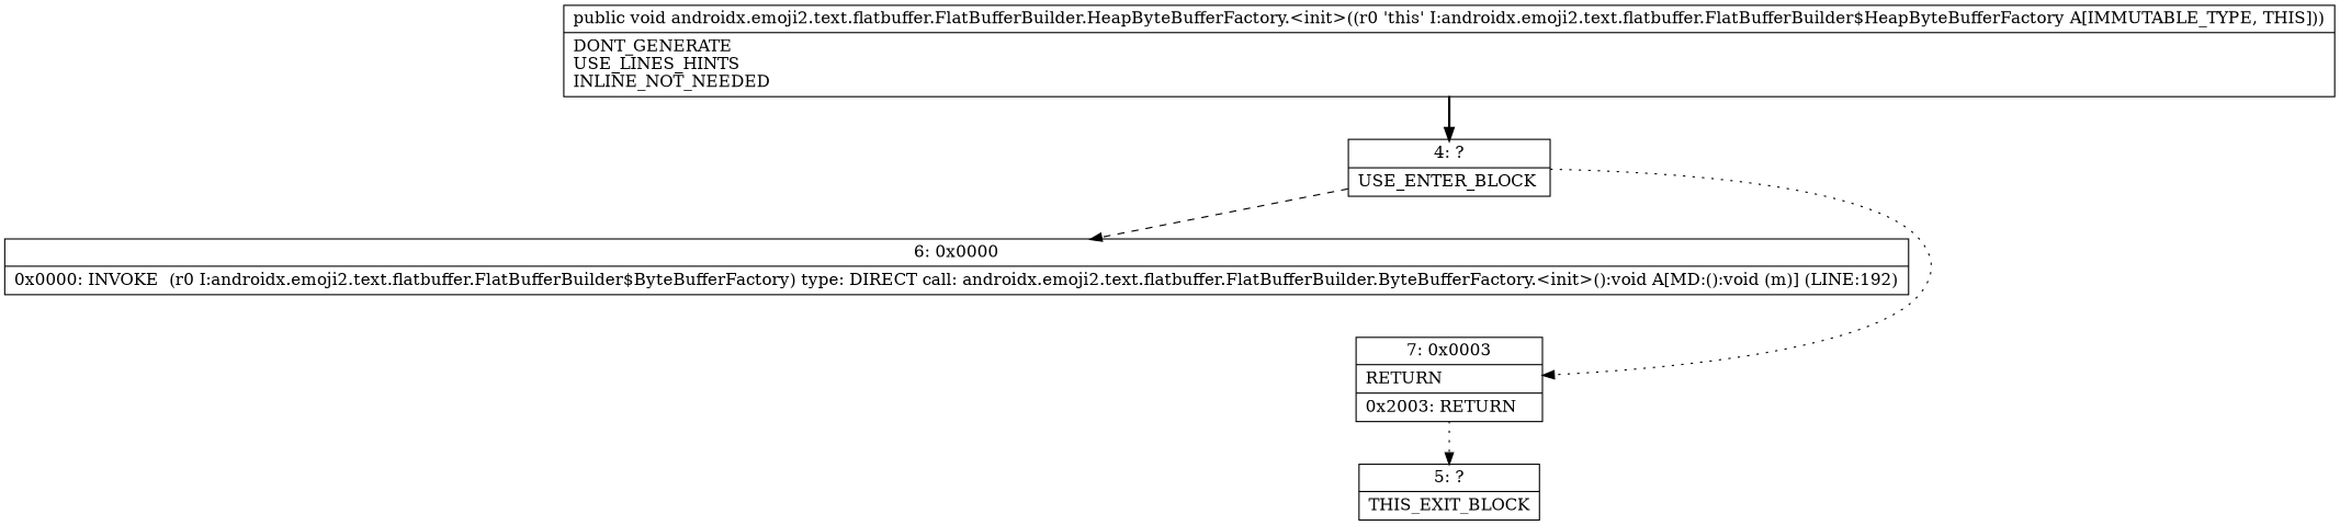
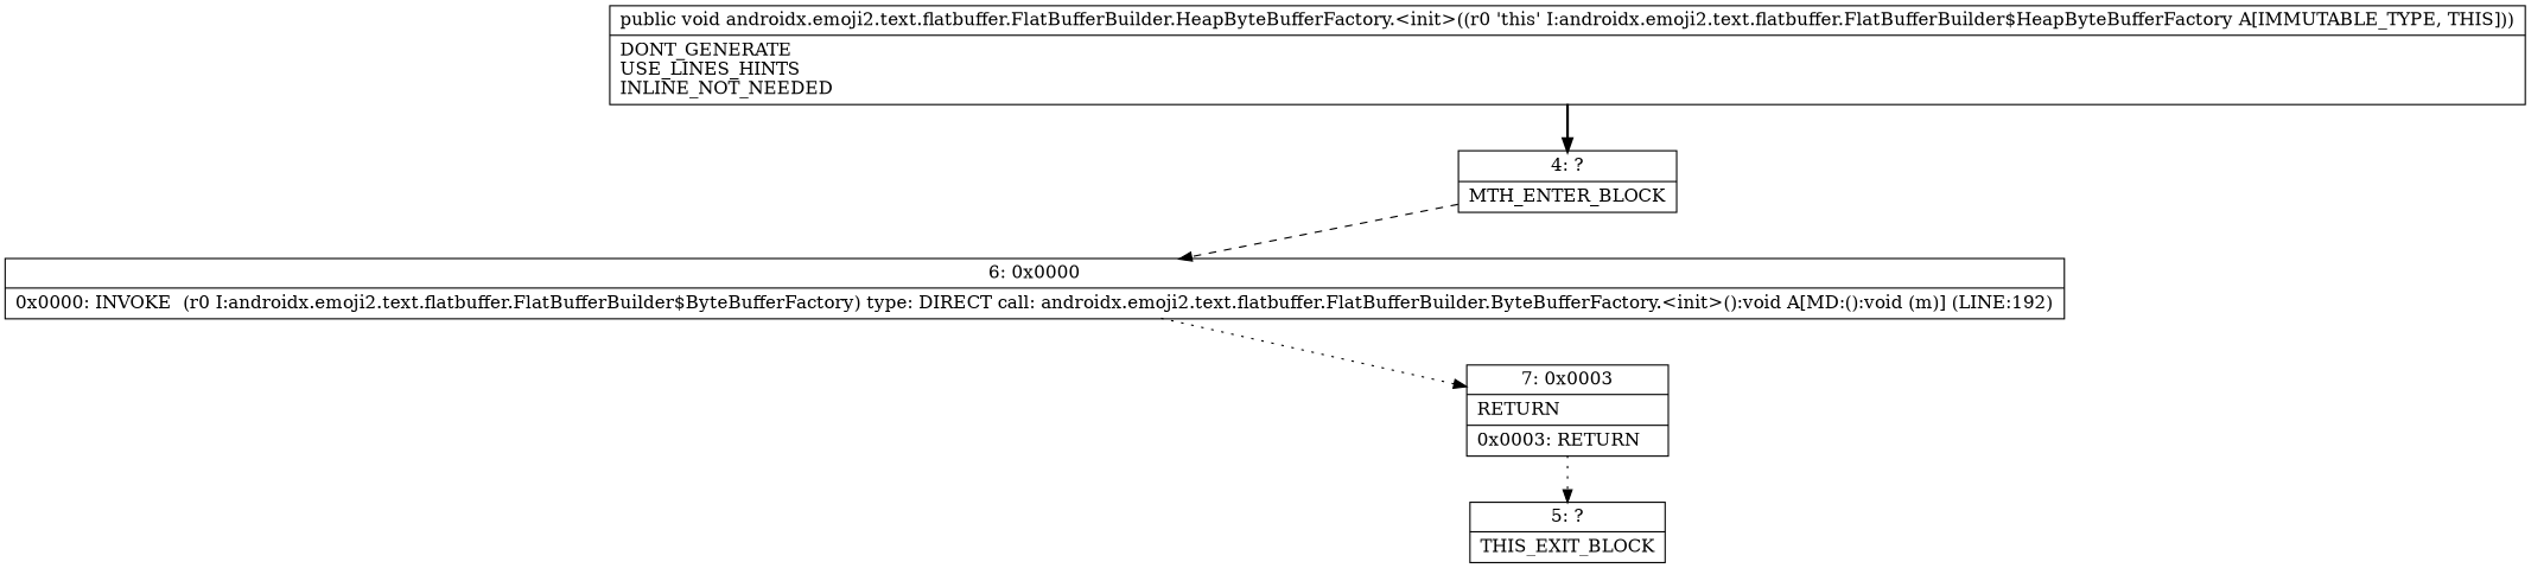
  digraph {
    node [shape=record]
    edge [style=dotted]
-   n1 [label="{4\:\ ?|USE_ENTER_BLOCK\l}"]
+   n1 [label="{4\:\ ?|MTH_ENTER_BLOCK\l}"]
    n2 [label="{6\:\ 0x0000|0x0000: INVOKE  (r0 I:androidx.emoji2.text.flatbuffer.FlatBufferBuilder$ByteBufferFactory) type: DIRECT call: androidx.emoji2.text.flatbuffer.FlatBufferBuilder.ByteBufferFactory.\<init\>():void A[MD:():void (m)] (LINE:192)\l}"]
-   n3 [label="{7\:\ 0x0003|RETURN\l|0x2003: RETURN   \l}"]
+   n3 [label="{7\:\ 0x0003|RETURN\l|0x0003: RETURN   \l}"]
    n4 [label="{5\:\ ?|THIS_EXIT_BLOCK\l}"]
    n5 [label="{public void androidx.emoji2.text.flatbuffer.FlatBufferBuilder.HeapByteBufferFactory.\<init\>((r0 'this' I:androidx.emoji2.text.flatbuffer.FlatBufferBuilder$HeapByteBufferFactory A[IMMUTABLE_TYPE, THIS]))  | DONT_GENERATE\lUSE_LINES_HINTS\lINLINE_NOT_NEEDED\l}"]
    n1 -> n2 [style=dashed]
-   n1 -> n3
+   n2 -> n3
    n3 -> n4
    n5 -> n1 [style=bold]
  }
